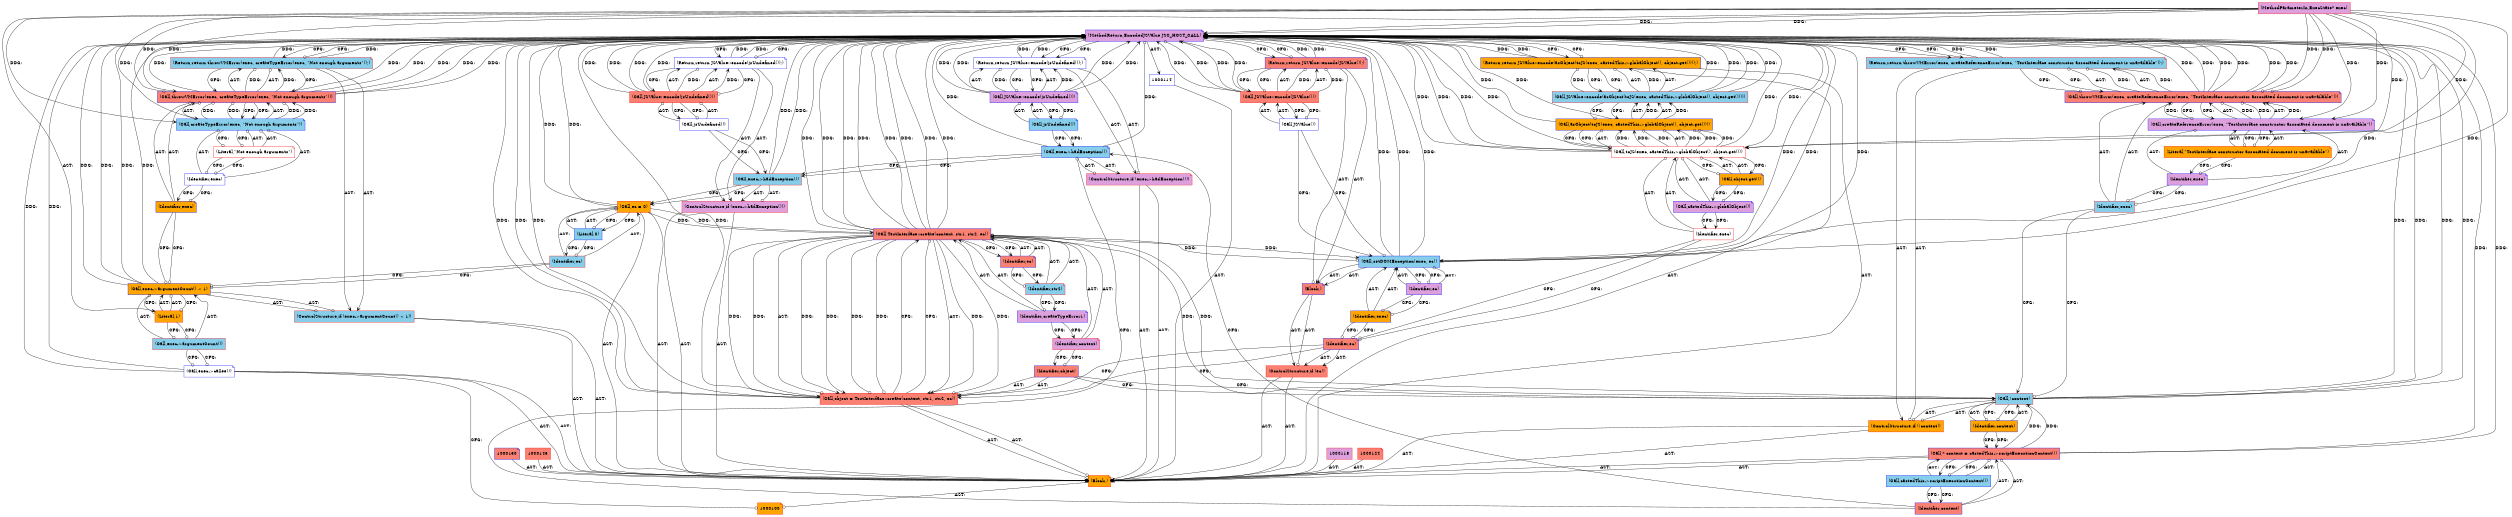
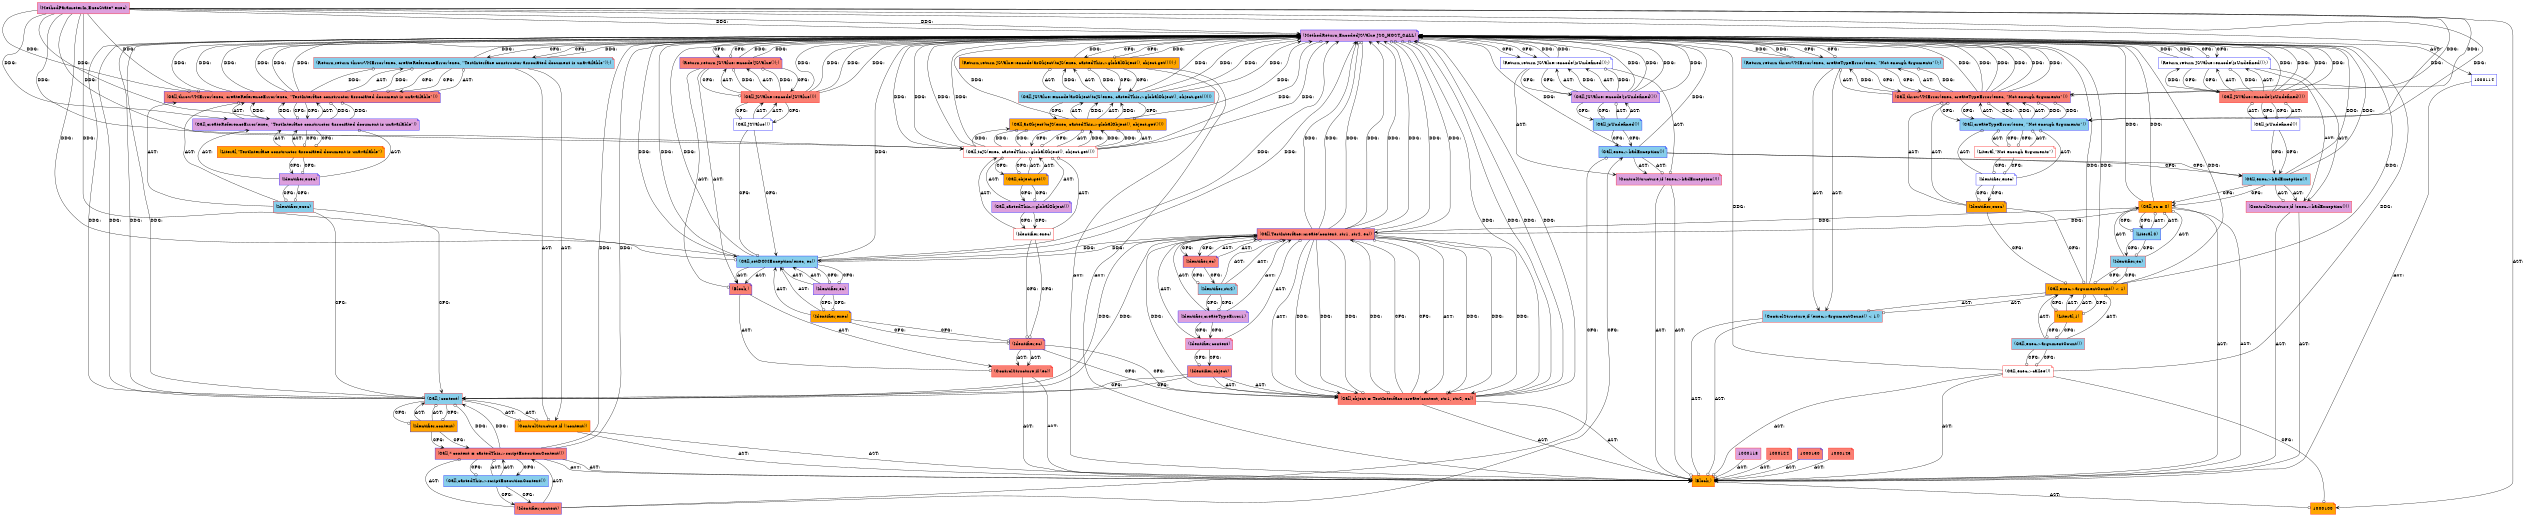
  digraph {
    node [color=blue fillcolor=salmon shape=note style=filled]
    edge [arrowhead=vee]
    n1 [fillcolor=plum label="(MethodReturn,EncodedJSValue JSC_HOST_CALL)"]
    n2 [fillcolor=white label="(Return,return JSValue::encode(jsUndefined());)"]
    n3 [color=red fillcolor=skyblue label="(Return,return throwVMError(exec, createReferenceError(exec, \"TestInterface constructor associated document is unavailable\"));)"]
    n4 [label="(Return,return JSValue::encode(JSValue());)"]
    n5 [fillcolor=orange label="(Return,return JSValue::encode(asObject(toJS(exec, castedThis->globalObject(), object.get())));)" shape=box]
    n6 [color=red fillcolor=skyblue label="(Return,return throwVMError(exec, createTypeError(exec, \"Not enough arguments\"));)"]
    n7 [fillcolor=white label="(Return,return JSValue::encode(jsUndefined());)"]
    1000114 [fillcolor=white shape=box]
    n9 [color=red fillcolor=plum label="(ControlStructure,if (exec->hadException()))"]
    n10 [fillcolor=plum label="(Call,JSValue::encode(jsUndefined()))"]
    n11 [label="(Call,throwVMError(exec, createReferenceError(exec, \"TestInterface constructor associated document is unavailable\")))"]
    n12 [color=red fillcolor=orange label="(ControlStructure,if (!context))" shape=box]
    n13 [label="(Block,)"]
    n14 [color=red label="(Call,JSValue::encode(JSValue()))" shape=box]
    n15 [color=red fillcolor=orange label="(Block,)"]
    n16 [color=red fillcolor=skyblue label="(Call,JSValue::encode(asObject(toJS(exec, castedThis->globalObject(), object.get()))))" shape=box]
    n17 [label="(Call,throwVMError(exec, createTypeError(exec, \"Not enough arguments\")))" shape=box]
    n18 [color=red fillcolor=skyblue label="(ControlStructure,if (exec->argumentCount() < 1))" shape=box]
    n19 [color=red fillcolor=plum label="(ControlStructure,if (exec->hadException()))" shape=box]
    n20 [color=red label="(Call,JSValue::encode(jsUndefined()))" shape=box]
    1000100 [color=red fillcolor=orange]
    n22 [color=red fillcolor=plum label="(MethodParameterIn,ExecState* exec)" shape=box]
    n23 [fillcolor=plum label="(Call,createReferenceError(exec, \"TestInterface constructor associated document is unavailable\"))"]
    n24 [fillcolor=skyblue label="(Call,setDOMException(exec, ec))" shape=box]
    n25 [color=red fillcolor=white label="(Call,toJS(exec, castedThis->globalObject(), object.get()))"]
    n26 [fillcolor=skyblue label="(Call,createTypeError(exec, \"Not enough arguments\"))"]
    n27 [color=red fillcolor=orange label="(Literal,\"TestInterface constructor associated document is unavailable\")"]
    n28 [fillcolor=plum label="(Identifier,ec)" shape=box]
    n29 [fillcolor=orange label="(Call,asObject(toJS(exec, castedThis->globalObject(), object.get())))" shape=box]
    n30 [fillcolor=orange label="(Call,object.get())"]
    n31 [color=red fillcolor=white label="(Literal,\"Not enough arguments\")"]
    n32 [fillcolor=skyblue label="(Call,exec->hadException())"]
    n33 [color=red fillcolor=skyblue label="(Call,exec->hadException())" shape=box]
    n34 [color=red fillcolor=orange label="(Call,ec = 0)" shape=box]
    n35 [fillcolor=skyblue label="(Call,jsUndefined())"]
    n36 [label="(Call,* context = castedThis->scriptExecutionContext())" shape=box]
    n37 [fillcolor=skyblue label="(Call,castedThis->scriptExecutionContext())" shape=box]
    n38 [color=red fillcolor=skyblue label="(Call,!context)" shape=box]
    n39 [label="(Identifier,context)" shape=box]
    n40 [fillcolor=orange label="(Identifier,context)" shape=box]
    n41 [label="(Call,TestInterface::create(context, str1, str2, ec))" shape=box]
    n42 [color=red label="(Call,object = TestInterface::create(context, str1, str2, ec))" shape=box]
    n43 [label="(Identifier,ec)"]
    n44 [color=red fillcolor=skyblue label="(Identifier,exec)" shape=box]
    n45 [fillcolor=plum label="(Identifier,exec)"]
    n46 [label="(Identifier,object)" shape=box]
    n47 [color=red fillcolor=skyblue label="(Identifier,str2)"]
    n48 [color=red fillcolor=plum label="(Identifier,context)"]
    n49 [fillcolor=plum label="(Identifier,createTypeError1)"]
    n50 [color=red label="(ControlStructure,if (ec))"]
    n51 [label="(Identifier,ec)"]
    n52 [fillcolor=orange label="(Identifier,exec)"]
-   n53 [fillcolor=white label="(Call,JSValue())" shape=box]
+   n53 [fillcolor=white label="(Call,JSValue())"]
    n54 [fillcolor=plum label="(Call,castedThis->globalObject())"]
    n55 [color=red fillcolor=white label="(Identifier,exec)" shape=box]
-   n56 [fillcolor=white label="(Call,exec->callee())"]
+   n56 [color=red fillcolor=white label="(Call,exec->callee())"]
    n57 [color=red fillcolor=orange label="(Literal,1)" shape=box]
    n58 [fillcolor=orange label="(Call,exec->argumentCount() < 1)" shape=box]
    n59 [color=red fillcolor=skyblue label="(Call,exec->argumentCount())" shape=box]
    n60 [fillcolor=orange label="(Identifier,exec)"]
    n61 [fillcolor=white label="(Identifier,exec)"]
    n62 [fillcolor=skyblue label="(Literal,0)" shape=box]
    n63 [color=red fillcolor=skyblue label="(Identifier,ec)" shape=box]
    n64 [fillcolor=white label="(Call,jsUndefined())" shape=box]
    1000118 [color=red fillcolor=plum shape=box]
    1000124 [color=red]
    1000130
-   1000143 [color=red shape=box]
+   1000143 [color=red]
    n1 -> n2 [label="CFG: "]
    n1 -> n2 [label="CFG: "]
    n1 -> n3 [label="CFG: "]
    n1 -> n3 [label="CFG: "]
    n1 -> n4 [label="CFG: "]
    n1 -> n4 [arrowhead=odot label="CFG: "]
    n1 -> n5 [label="CFG: "]
    n1 -> n5 [arrowhead=odot label="CFG: "]
    n1 -> n6 [label="CFG: "]
    n1 -> n6 [arrowhead=odot label="CFG: "]
    n1 -> n7 [arrowhead=odot label="CFG: "]
    n1 -> n7 [label="CFG: "]
    n1 -> 1000114 [label="AST: "]
    n2 -> n1 [arrowhead=odot label="DDG: "]
    n2 -> n1 [arrowhead=odot label="DDG: "]
    n2 -> n9 [arrowhead=odot label="AST: "]
    n2 -> n9 [label="AST: "]
    n2 -> n10 [arrowhead=odot label="CFG: "]
    n2 -> n10 [label="CFG: "]
    n3 -> n1 [label="DDG: "]
    n3 -> n1 [arrowhead=odot label="DDG: "]
    n3 -> n11 [arrowhead=odot label="CFG: "]
    n3 -> n11 [label="CFG: "]
    n3 -> n12 [label="AST: "]
    n3 -> n12 [arrowhead=odot label="AST: "]
    n4 -> n1 [label="DDG: "]
    n4 -> n1 [label="DDG: "]
    n4 -> n13 [arrowhead=odot label="AST: "]
    n4 -> n13 [label="AST: "]
    n4 -> n14 [label="CFG: "]
    n4 -> n14 [arrowhead=odot label="CFG: "]
    n5 -> n1 [arrowhead=odot label="DDG: "]
    n5 -> n1 [arrowhead=odot label="DDG: "]
    n5 -> n15 [arrowhead=odot label="AST: "]
    n5 -> n15 [label="AST: "]
    n5 -> n16 [label="CFG: "]
    n5 -> n16 [label="CFG: "]
    n6 -> n1 [label="DDG: "]
    n6 -> n1 [label="DDG: "]
    n6 -> n17 [label="CFG: "]
    n6 -> n17 [label="CFG: "]
    n6 -> n18 [label="AST: "]
    n6 -> n18 [label="AST: "]
    n7 -> n1 [label="DDG: "]
    n7 -> n1 [arrowhead=odot label="DDG: "]
    n7 -> n19 [label="AST: "]
    n7 -> n19 [label="AST: "]
    n7 -> n20 [arrowhead=odot label="CFG: "]
    n7 -> n20 [label="CFG: "]
    1000114 -> n15 [label="AST: "]
    n9 -> n15 [arrowhead=odot label="AST: "]
    n9 -> n15 [arrowhead=odot label="AST: "]
    n10 -> n1 [arrowhead=odot label="DDG: "]
    n10 -> n1 [label="DDG: "]
    n10 -> n1 [label="DDG: "]
    n10 -> n1 [arrowhead=odot label="DDG: "]
    n10 -> n2 [label="AST: "]
    n10 -> n2 [label="DDG: "]
    n10 -> n2 [label="AST: "]
    n10 -> n2 [arrowhead=odot label="DDG: "]
    n10 -> n35 [label="CFG: "]
    n10 -> n35 [arrowhead=odot label="CFG: "]
    n11 -> n1 [label="DDG: "]
    n11 -> n1 [label="DDG: "]
    n11 -> n1 [arrowhead=odot label="DDG: "]
    n11 -> n1 [arrowhead=odot label="DDG: "]
    n11 -> n1 [label="DDG: "]
    n11 -> n1 [label="DDG: "]
    n11 -> n3 [arrowhead=odot label="AST: "]
    n11 -> n3 [arrowhead=odot label="DDG: "]
    n11 -> n3 [label="AST: "]
    n11 -> n3 [arrowhead=odot label="DDG: "]
    n11 -> n23 [arrowhead=odot label="CFG: "]
    n11 -> n23 [label="CFG: "]
    n12 -> n15 [label="AST: "]
    n12 -> n15 [arrowhead=odot label="AST: "]
    n13 -> n50 [arrowhead=odot label="AST: "]
    n13 -> n50 [label="AST: "]
    n14 -> n1 [arrowhead=odot label="DDG: "]
    n14 -> n1 [label="DDG: "]
    n14 -> n1 [arrowhead=odot label="DDG: "]
    n14 -> n1 [label="DDG: "]
    n14 -> n4 [label="AST: "]
    n14 -> n4 [arrowhead=odot label="DDG: "]
    n14 -> n4 [label="AST: "]
    n14 -> n4 [arrowhead=odot label="DDG: "]
    n14 -> n53 [label="CFG: "]
    n14 -> n53 [arrowhead=odot label="CFG: "]
    n15 -> 1000100 [arrowhead=odot label="AST: "]
    n16 -> n1 [arrowhead=odot label="DDG: "]
    n16 -> n1 [label="DDG: "]
    n16 -> n1 [arrowhead=odot label="DDG: "]
    n16 -> n1 [label="DDG: "]
    n16 -> n5 [arrowhead=odot label="AST: "]
    n16 -> n5 [label="DDG: "]
    n16 -> n5 [label="AST: "]
    n16 -> n5 [arrowhead=odot label="DDG: "]
    n16 -> n29 [arrowhead=odot label="CFG: "]
    n16 -> n29 [label="CFG: "]
    n17 -> n1 [arrowhead=odot label="DDG: "]
    n17 -> n1 [arrowhead=odot label="DDG: "]
    n17 -> n1 [label="DDG: "]
    n17 -> n1 [label="DDG: "]
    n17 -> n1 [label="DDG: "]
    n17 -> n1 [arrowhead=odot label="DDG: "]
    n17 -> n6 [label="AST: "]
    n17 -> n6 [arrowhead=odot label="DDG: "]
    n17 -> n6 [arrowhead=odot label="AST: "]
    n17 -> n6 [label="DDG: "]
    n17 -> n26 [label="CFG: "]
    n17 -> n26 [label="CFG: "]
    n18 -> n15 [arrowhead=odot label="AST: "]
    n18 -> n15 [arrowhead=odot label="AST: "]
    n19 -> n15 [label="AST: "]
    n19 -> n15 [arrowhead=odot label="AST: "]
    n20 -> n1 [arrowhead=odot label="DDG: "]
    n20 -> n1 [label="DDG: "]
    n20 -> n1 [arrowhead=odot label="DDG: "]
    n20 -> n1 [arrowhead=odot label="DDG: "]
    n20 -> n7 [label="AST: "]
    n20 -> n7 [arrowhead=odot label="DDG: "]
    n20 -> n7 [label="AST: "]
    n20 -> n7 [label="DDG: "]
    n20 -> n64 [label="CFG: "]
    n20 -> n64 [arrowhead=odot label="CFG: "]
    n22 -> n1 [label="DDG: "]
    n22 -> n1 [label="DDG: "]
    n22 -> n11 [arrowhead=odot label="DDG: "]
    n22 -> n11 [arrowhead=odot label="DDG: "]
    n22 -> n17 [label="DDG: "]
    n22 -> n17 [arrowhead=odot label="DDG: "]
-   n22 -> n57 [label="AST: "]
+   n22 -> 1000100 [label="AST: "]
    n22 -> n23 [label="DDG: "]
    n22 -> n23 [label="DDG: "]
    n22 -> n24 [arrowhead=odot label="DDG: "]
    n22 -> n24 [label="DDG: "]
    n22 -> n25 [label="DDG: "]
    n22 -> n25 [label="DDG: "]
    n22 -> n26 [label="DDG: "]
    n22 -> n26 [label="DDG: "]
    n23 -> n11 [label="AST: "]
    n23 -> n11 [arrowhead=odot label="DDG: "]
    n23 -> n11 [arrowhead=odot label="DDG: "]
    n23 -> n11 [label="AST: "]
    n23 -> n11 [label="DDG: "]
    n23 -> n11 [label="DDG: "]
    n23 -> n27 [arrowhead=odot label="CFG: "]
    n23 -> n27 [arrowhead=odot label="CFG: "]
    n24 -> n1 [arrowhead=odot label="DDG: "]
    n24 -> n1 [arrowhead=odot label="DDG: "]
    n24 -> n1 [label="DDG: "]
    n24 -> n1 [arrowhead=odot label="DDG: "]
    n24 -> n1 [label="DDG: "]
    n24 -> n1 [label="DDG: "]
    n24 -> n13 [label="AST: "]
    n24 -> n13 [label="AST: "]
    n24 -> n28 [arrowhead=odot label="CFG: "]
    n24 -> n28 [arrowhead=odot label="CFG: "]
    n25 -> n1 [arrowhead=odot label="DDG: "]
    n25 -> n1 [arrowhead=odot label="DDG: "]
    n25 -> n1 [arrowhead=odot label="DDG: "]
    n25 -> n1 [label="DDG: "]
    n25 -> n1 [arrowhead=odot label="DDG: "]
    n25 -> n1 [label="DDG: "]
    n25 -> n29 [arrowhead=odot label="AST: "]
    n25 -> n29 [label="DDG: "]
    n25 -> n29 [label="DDG: "]
    n25 -> n29 [arrowhead=odot label="DDG: "]
    n25 -> n29 [arrowhead=odot label="AST: "]
    n25 -> n29 [label="DDG: "]
    n25 -> n29 [arrowhead=odot label="DDG: "]
    n25 -> n29 [arrowhead=odot label="DDG: "]
    n25 -> n30 [label="CFG: "]
    n25 -> n30 [arrowhead=odot label="CFG: "]
    n26 -> n17 [label="AST: "]
    n26 -> n17 [arrowhead=odot label="DDG: "]
    n26 -> n17 [label="DDG: "]
    n26 -> n17 [label="AST: "]
    n26 -> n17 [arrowhead=odot label="DDG: "]
    n26 -> n17 [arrowhead=odot label="DDG: "]
    n26 -> n31 [arrowhead=odot label="CFG: "]
    n26 -> n31 [arrowhead=odot label="CFG: "]
    n27 -> n23 [label="AST: "]
    n27 -> n23 [label="AST: "]
    n27 -> n45 [arrowhead=odot label="CFG: "]
    n27 -> n45 [label="CFG: "]
    n28 -> n24 [arrowhead=odot label="AST: "]
    n28 -> n24 [label="AST: "]
    n28 -> n52 [arrowhead=odot label="CFG: "]
    n28 -> n52 [arrowhead=odot label="CFG: "]
    n29 -> n1 [label="DDG: "]
    n29 -> n1 [label="DDG: "]
    n29 -> n16 [label="AST: "]
    n29 -> n16 [label="DDG: "]
    n29 -> n16 [label="AST: "]
    n29 -> n16 [label="DDG: "]
    n29 -> n25 [arrowhead=odot label="CFG: "]
    n29 -> n25 [label="CFG: "]
    n30 -> n25 [arrowhead=odot label="AST: "]
    n30 -> n25 [label="AST: "]
    n30 -> n54 [arrowhead=odot label="CFG: "]
    n30 -> n54 [label="CFG: "]
    n31 -> n26 [arrowhead=odot label="AST: "]
    n31 -> n26 [arrowhead=odot label="AST: "]
    n31 -> n61 [arrowhead=odot label="CFG: "]
    n31 -> n61 [arrowhead=odot label="CFG: "]
    n32 -> n1 [arrowhead=odot label="DDG: "]
    n32 -> n1 [label="DDG: "]
    n32 -> n9 [label="AST: "]
    n32 -> n9 [arrowhead=odot label="AST: "]
    n32 -> n33 [label="CFG: "]
    n32 -> n33 [label="CFG: "]
    n33 -> n1 [arrowhead=odot label="DDG: "]
    n33 -> n1 [arrowhead=odot label="DDG: "]
    n33 -> n19 [arrowhead=odot label="AST: "]
    n33 -> n19 [label="AST: "]
    n33 -> n34 [label="CFG: "]
    n33 -> n34 [label="CFG: "]
    n34 -> n1 [label="DDG: "]
    n34 -> n1 [label="DDG: "]
    n34 -> n15 [arrowhead=odot label="AST: "]
    n34 -> n15 [arrowhead=odot label="AST: "]
    n34 -> n41 [arrowhead=odot label="DDG: "]
    n34 -> n41 [label="DDG: "]
    n34 -> n62 [arrowhead=odot label="CFG: "]
    n34 -> n62 [label="CFG: "]
    n35 -> n10 [arrowhead=odot label="AST: "]
    n35 -> n10 [label="AST: "]
    n35 -> n32 [label="CFG: "]
    n35 -> n32 [label="CFG: "]
    n36 -> n1 [arrowhead=odot label="DDG: "]
    n36 -> n1 [label="DDG: "]
    n36 -> n15 [label="AST: "]
    n36 -> n15 [label="AST: "]
    n36 -> n37 [label="CFG: "]
    n36 -> n37 [arrowhead=odot label="CFG: "]
    n36 -> n38 [arrowhead=odot label="DDG: "]
    n36 -> n38 [label="DDG: "]
    n37 -> n36 [arrowhead=odot label="AST: "]
    n37 -> n36 [label="AST: "]
    n37 -> n39 [label="CFG: "]
    n37 -> n39 [label="CFG: "]
    n38 -> n1 [arrowhead=odot label="DDG: "]
    n38 -> n1 [arrowhead=odot label="DDG: "]
    n38 -> n1 [arrowhead=odot label="DDG: "]
    n38 -> n1 [label="DDG: "]
    n38 -> n12 [arrowhead=odot label="AST: "]
    n38 -> n12 [arrowhead=odot label="AST: "]
    n38 -> n40 [arrowhead=odot label="CFG: "]
    n38 -> n40 [arrowhead=odot label="CFG: "]
    n38 -> n41 [arrowhead=odot label="DDG: "]
    n38 -> n41 [arrowhead=odot label="DDG: "]
    n39 -> n32 [arrowhead=odot label="CFG: "]
    n39 -> n32 [label="CFG: "]
    n39 -> n36 [label="AST: "]
    n39 -> n36 [arrowhead=odot label="AST: "]
    n40 -> n36 [label="CFG: "]
    n40 -> n36 [label="CFG: "]
    n40 -> n38 [label="AST: "]
    n40 -> n38 [arrowhead=odot label="AST: "]
    n41 -> n1 [label="DDG: "]
    n41 -> n1 [arrowhead=odot label="DDG: "]
    n41 -> n1 [arrowhead=odot label="DDG: "]
    n41 -> n1 [label="DDG: "]
    n41 -> n1 [label="DDG: "]
    n41 -> n1 [label="DDG: "]
    n41 -> n1 [arrowhead=odot label="DDG: "]
    n41 -> n1 [arrowhead=odot label="DDG: "]
    n41 -> n24 [label="DDG: "]
    n41 -> n24 [arrowhead=odot label="DDG: "]
    n41 -> n42 [label="AST: "]
    n41 -> n42 [label="DDG: "]
    n41 -> n42 [arrowhead=odot label="DDG: "]
    n41 -> n42 [label="DDG: "]
    n41 -> n42 [arrowhead=odot label="DDG: "]
    n41 -> n42 [arrowhead=odot label="AST: "]
    n41 -> n42 [label="DDG: "]
    n41 -> n42 [label="DDG: "]
    n41 -> n42 [arrowhead=odot label="DDG: "]
    n41 -> n42 [arrowhead=odot label="DDG: "]
    n41 -> n43 [label="CFG: "]
    n41 -> n43 [label="CFG: "]
    n42 -> n1 [arrowhead=odot label="DDG: "]
    n42 -> n1 [arrowhead=odot label="DDG: "]
    n42 -> n1 [arrowhead=odot label="DDG: "]
    n42 -> n1 [label="DDG: "]
    n42 -> n15 [arrowhead=odot label="AST: "]
    n42 -> n15 [arrowhead=odot label="AST: "]
    n42 -> n41 [label="CFG: "]
    n42 -> n41 [arrowhead=odot label="CFG: "]
    n43 -> n41 [label="AST: "]
    n43 -> n41 [arrowhead=odot label="AST: "]
    n43 -> n47 [arrowhead=odot label="CFG: "]
    n43 -> n47 [label="CFG: "]
    n44 -> n11 [label="AST: "]
    n44 -> n11 [arrowhead=odot label="AST: "]
    n44 -> n38 [arrowhead=odot label="CFG: "]
    n44 -> n38 [label="CFG: "]
    n45 -> n23 [arrowhead=odot label="AST: "]
    n45 -> n23 [label="AST: "]
    n45 -> n44 [arrowhead=odot label="CFG: "]
    n45 -> n44 [arrowhead=odot label="CFG: "]
    n46 -> n38 [label="CFG: "]
    n46 -> n38 [label="CFG: "]
    n46 -> n42 [label="AST: "]
    n46 -> n42 [arrowhead=odot label="AST: "]
    n47 -> n41 [arrowhead=odot label="AST: "]
    n47 -> n41 [label="AST: "]
    n47 -> n49 [arrowhead=odot label="CFG: "]
    n47 -> n49 [label="CFG: "]
    n48 -> n41 [arrowhead=odot label="AST: "]
    n48 -> n41 [arrowhead=odot label="AST: "]
    n48 -> n46 [label="CFG: "]
    n48 -> n46 [arrowhead=odot label="CFG: "]
    n49 -> n41 [label="AST: "]
    n49 -> n41 [label="AST: "]
    n49 -> n48 [label="CFG: "]
    n49 -> n48 [label="CFG: "]
    n50 -> n15 [arrowhead=odot label="AST: "]
    n50 -> n15 [label="AST: "]
    n51 -> n42 [label="CFG: "]
    n51 -> n42 [arrowhead=odot label="CFG: "]
    n51 -> n50 [label="AST: "]
    n51 -> n50 [label="AST: "]
    n52 -> n24 [label="AST: "]
    n52 -> n24 [label="AST: "]
    n52 -> n51 [arrowhead=odot label="CFG: "]
    n52 -> n51 [arrowhead=odot label="CFG: "]
    n53 -> n14 [label="AST: "]
    n53 -> n14 [label="AST: "]
    n53 -> n24 [arrowhead=odot label="CFG: "]
    n53 -> n24 [label="CFG: "]
    n54 -> n25 [arrowhead=odot label="AST: "]
    n54 -> n25 [arrowhead=odot label="AST: "]
    n54 -> n55 [label="CFG: "]
    n54 -> n55 [label="CFG: "]
    n55 -> n25 [arrowhead=odot label="AST: "]
    n55 -> n25 [label="AST: "]
    n55 -> n51 [arrowhead=odot label="CFG: "]
    n55 -> n51 [arrowhead=odot label="CFG: "]
    n56 -> n1 [arrowhead=odot label="DDG: "]
    n56 -> n1 [label="DDG: "]
    n56 -> n15 [arrowhead=odot label="AST: "]
    n56 -> n15 [label="AST: "]
    n56 -> 1000100 [arrowhead=odot label="CFG: "]
    n57 -> n58 [label="AST: "]
    n57 -> n58 [arrowhead=odot label="AST: "]
    n57 -> n59 [arrowhead=odot label="CFG: "]
    n57 -> n59 [arrowhead=odot label="CFG: "]
    n58 -> n1 [label="DDG: "]
    n58 -> n1 [arrowhead=odot label="DDG: "]
    n58 -> n1 [label="DDG: "]
    n58 -> n1 [label="DDG: "]
    n58 -> n18 [arrowhead=odot label="AST: "]
    n58 -> n18 [arrowhead=odot label="AST: "]
    n58 -> n57 [arrowhead=odot label="CFG: "]
    n58 -> n57 [arrowhead=odot label="CFG: "]
    n59 -> n56 [arrowhead=odot label="CFG: "]
    n59 -> n56 [arrowhead=odot label="CFG: "]
    n59 -> n58 [arrowhead=odot label="AST: "]
    n59 -> n58 [label="AST: "]
    n60 -> n17 [arrowhead=odot label="AST: "]
    n60 -> n17 [arrowhead=odot label="AST: "]
    n60 -> n58 [arrowhead=odot label="CFG: "]
    n60 -> n58 [arrowhead=odot label="CFG: "]
    n61 -> n26 [arrowhead=odot label="AST: "]
    n61 -> n26 [arrowhead=odot label="AST: "]
    n61 -> n60 [arrowhead=odot label="CFG: "]
    n61 -> n60 [label="CFG: "]
    n62 -> n34 [arrowhead=odot label="AST: "]
    n62 -> n34 [arrowhead=odot label="AST: "]
    n62 -> n63 [label="CFG: "]
    n62 -> n63 [arrowhead=odot label="CFG: "]
    n63 -> n34 [arrowhead=odot label="AST: "]
    n63 -> n34 [label="AST: "]
    n63 -> n58 [arrowhead=odot label="CFG: "]
    n63 -> n58 [arrowhead=odot label="CFG: "]
    n64 -> n20 [arrowhead=odot label="AST: "]
    n64 -> n20 [arrowhead=odot label="AST: "]
    n64 -> n33 [label="CFG: "]
    n64 -> n33 [label="CFG: "]
    1000118 -> n15 [arrowhead=odot label="AST: "]
    1000124 -> n15 [arrowhead=odot label="AST: "]
    1000130 -> n15 [label="AST: "]
    1000143 -> n15 [arrowhead=odot label="AST: "]
  }
